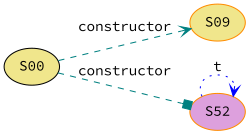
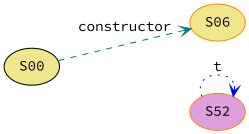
  digraph {
    fontname="Source Code Pro"
    rankdir=LR
    node [color=darkorange fillcolor=khaki fontname="Source Code Pro" style=filled]
    edge [arrowhead=vee color=teal fontname="Source Code Pro" style=dashed]
    S00 [color=black]
-   S09
+   S09 [label=S06]
    n3 [fillcolor=plum label=S52]
    S00 -> S09 [label=constructor]
-   S00 -> n3 [arrowhead=box label=constructor]
    n3 -> n3 [color=blue label=t style=dotted]
  }
